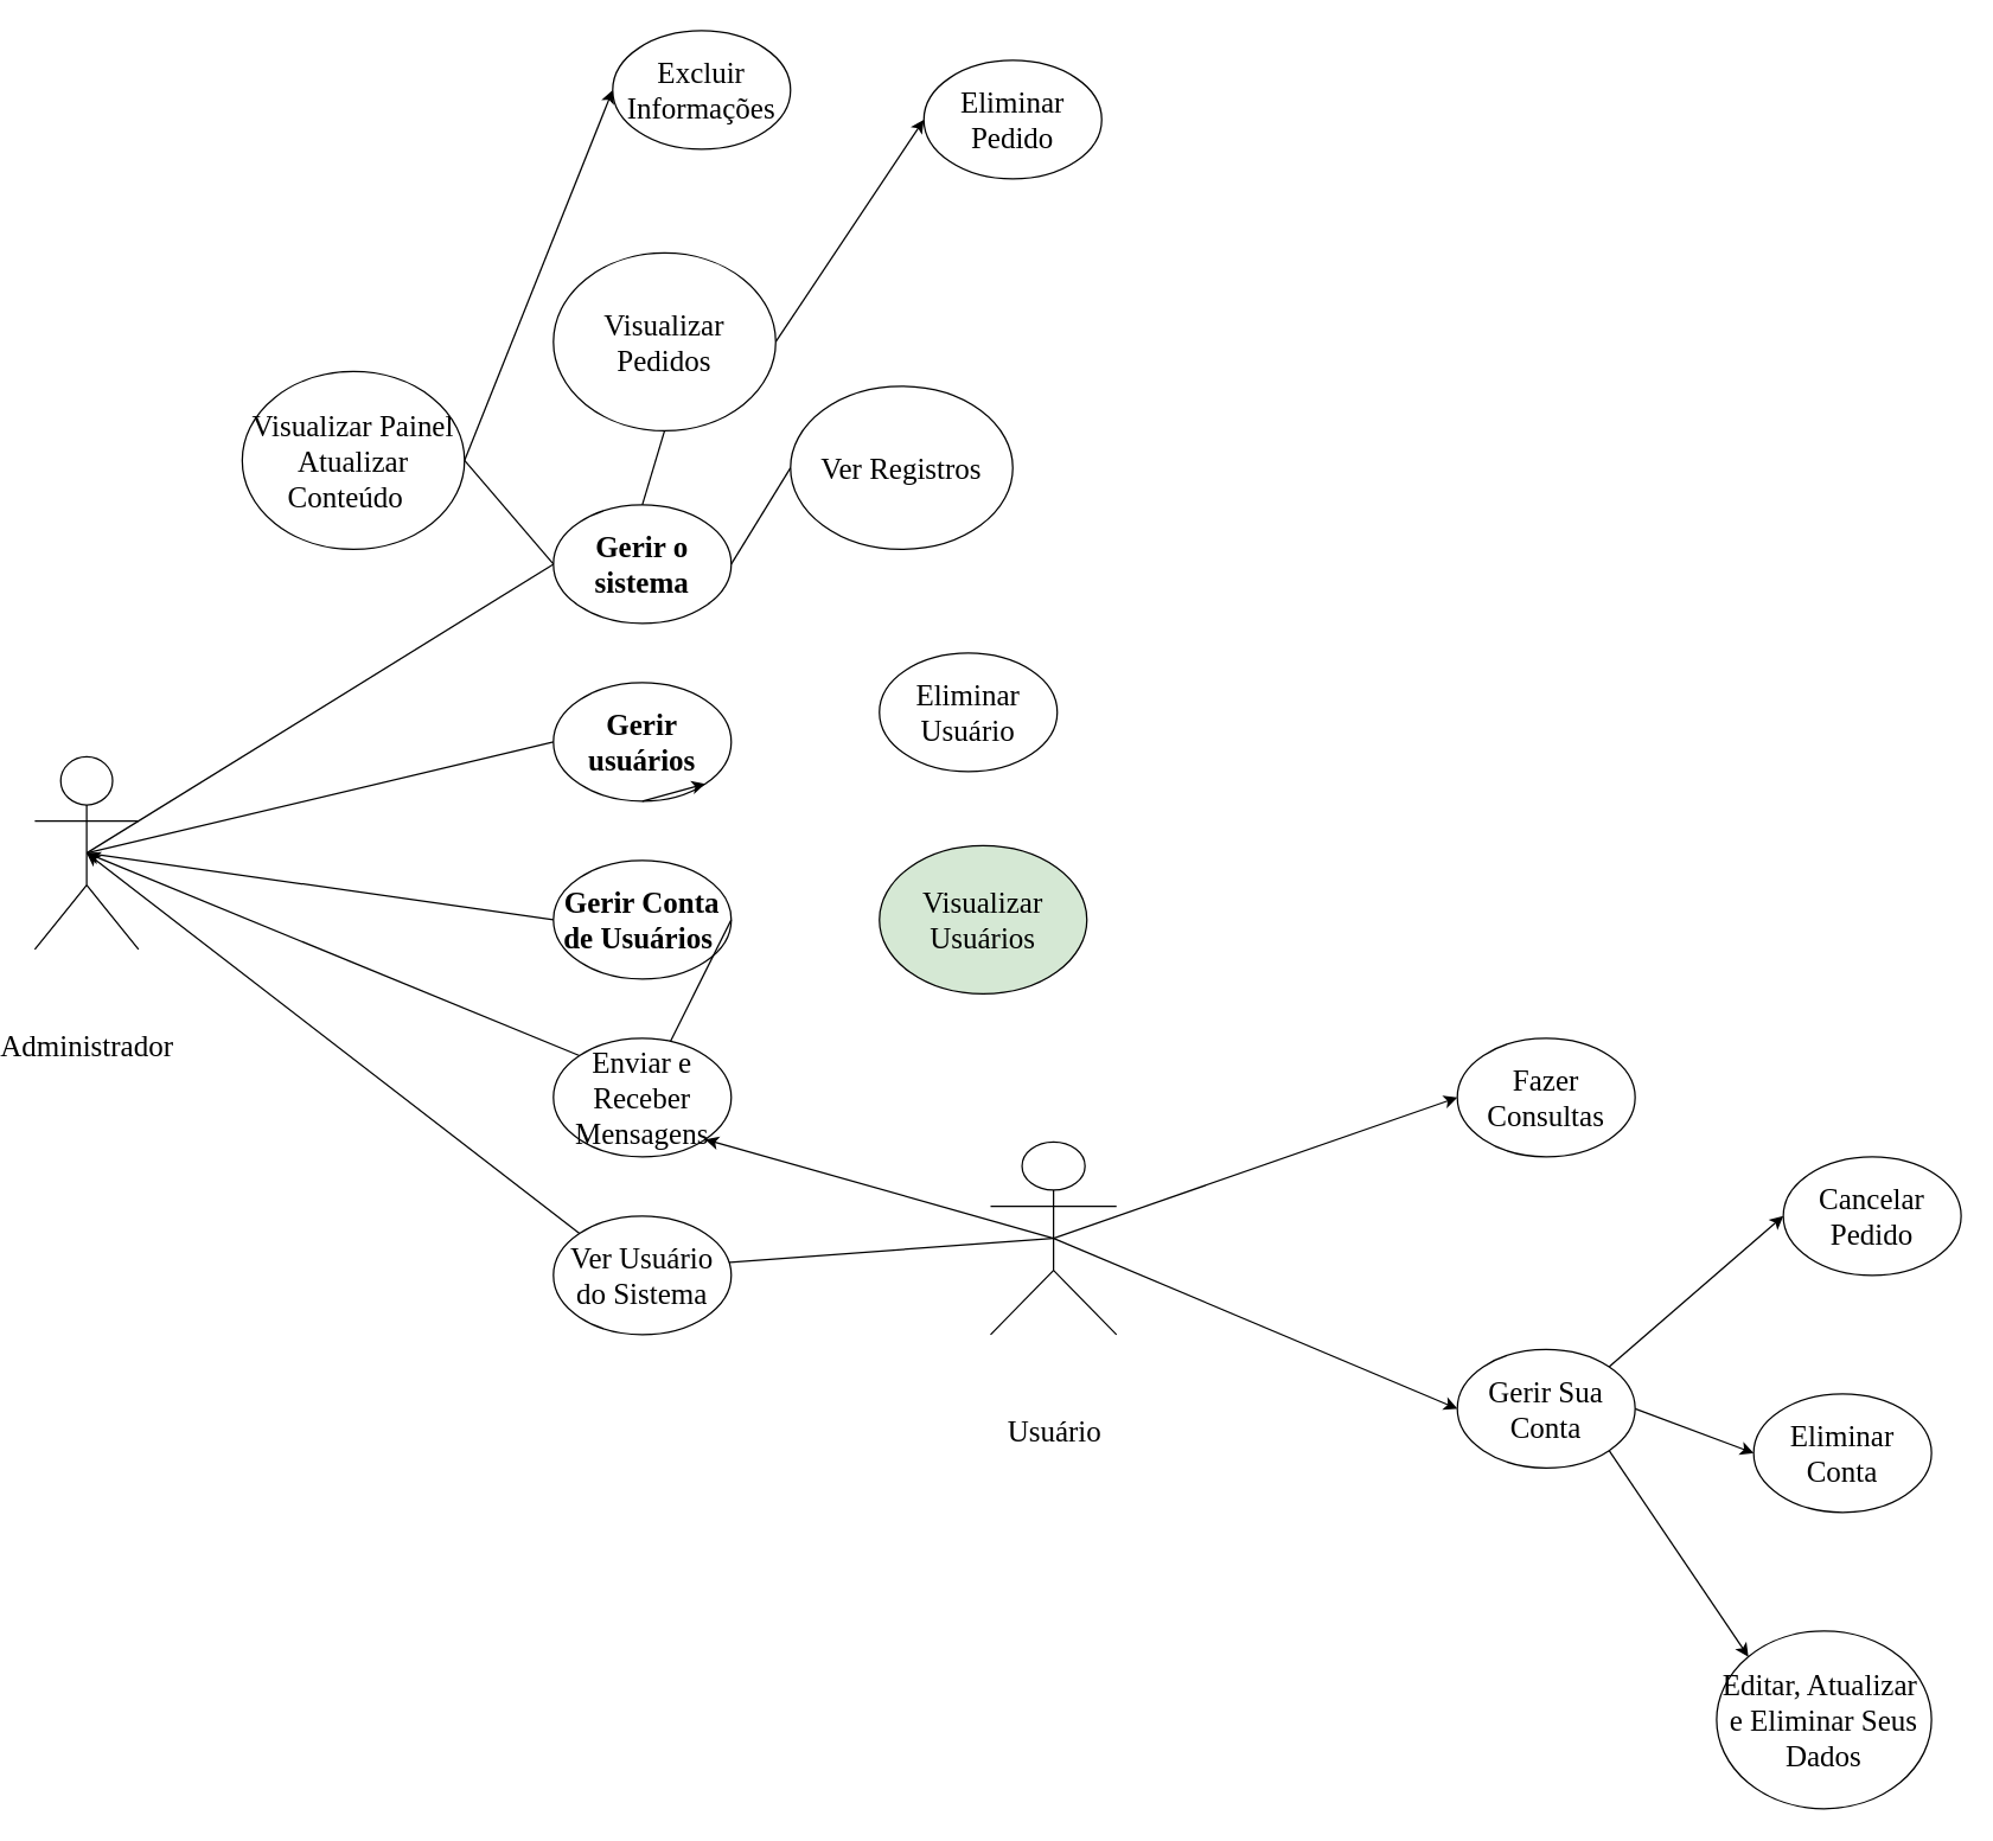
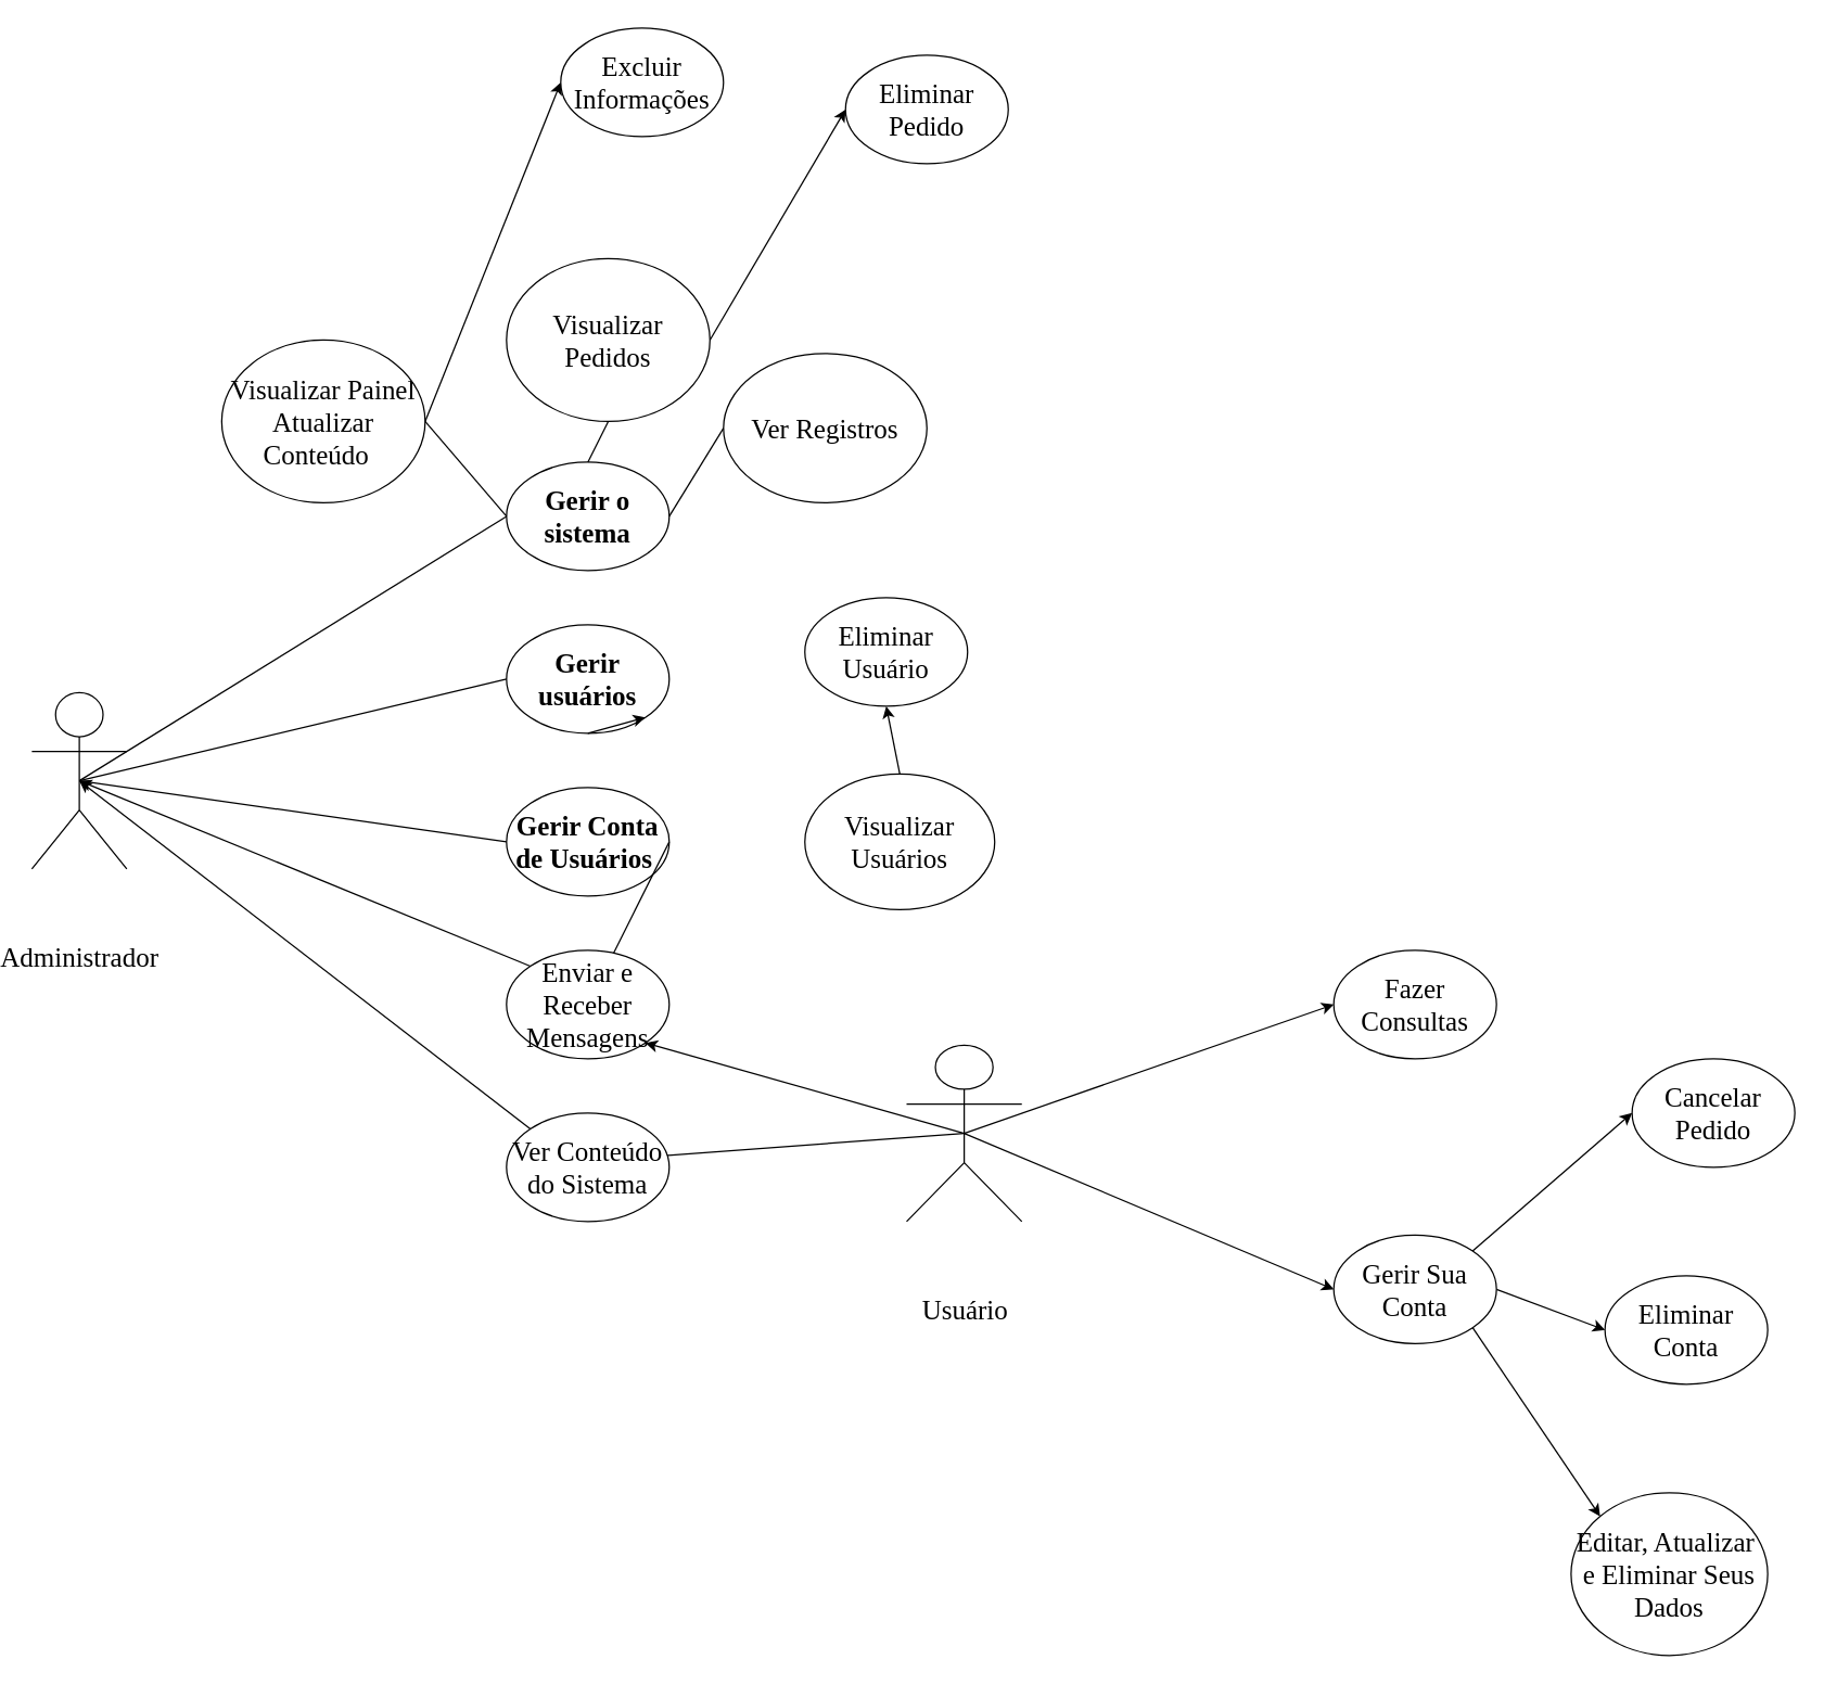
  <mxCell id="0" />
  <mxCell id="1" parent="0" />
  <mxCell id="2" style="edgeStyle=none;rounded=0;orthogonalLoop=1;jettySize=auto;html=1;exitX=0.5;exitY=0.5;exitDx=0;exitDy=0;exitPerimeter=0;fontFamily=Comic Sans MS;fontSize=20;entryX=1;entryY=1;entryDx=0;entryDy=0;" parent="1" source="6" target="8" edge="1"><mxGeometry relative="1" as="geometry"><mxPoint x="-320" y="480" as="targetPoint" /></mxGeometry></mxCell>
  <mxCell id="3" style="edgeStyle=none;rounded=0;orthogonalLoop=1;jettySize=auto;html=1;exitX=0.5;exitY=0.5;exitDx=0;exitDy=0;exitPerimeter=0;fontFamily=Comic Sans MS;fontSize=20;entryX=0;entryY=0.5;entryDx=0;entryDy=0;" parent="1" source="6" target="10" edge="1"><mxGeometry relative="1" as="geometry"><mxPoint x="-320" y="530" as="targetPoint" /></mxGeometry></mxCell>
  <mxCell id="4" style="edgeStyle=none;rounded=0;orthogonalLoop=1;jettySize=auto;html=1;exitX=0.5;exitY=0.5;exitDx=0;exitDy=0;exitPerimeter=0;entryX=0;entryY=0.5;entryDx=0;entryDy=0;fontFamily=Comic Sans MS;fontSize=20;" parent="1" source="6" target="11" edge="1"><mxGeometry relative="1" as="geometry" /></mxCell>
  <mxCell id="5" style="rounded=0;orthogonalLoop=1;jettySize=auto;html=1;exitX=0.5;exitY=0.5;exitDx=0;exitDy=0;exitPerimeter=0;entryX=0;entryY=0.5;entryDx=0;entryDy=0;fontFamily=Comic Sans MS;fontSize=20;" parent="1" source="6" target="13" edge="1"><mxGeometry relative="1" as="geometry" /></mxCell>
  <mxCell id="6" value="&lt;div style=&quot;font-size: 20px;&quot;&gt;Usuário&lt;/div&gt;" style="shape=umlActor;verticalLabelPosition=bottom;verticalAlign=middle;html=1;outlineConnect=0;fontFamily=Comic Sans MS;fontSize=20;" parent="1" vertex="1"><mxGeometry x="665" y="770" width="85" height="130" as="geometry" /></mxCell>
  <mxCell id="7" style="rounded=0;orthogonalLoop=1;jettySize=auto;html=1;exitX=0;exitY=0;exitDx=0;exitDy=0;fontFamily=Comic Sans MS;fontSize=20;entryX=0.5;entryY=0.5;entryDx=0;entryDy=0;entryPerimeter=0;" parent="1" source="8" target="14" edge="1"><mxGeometry relative="1" as="geometry"><mxPoint x="130" y="590" as="targetPoint" /></mxGeometry></mxCell>
  <mxCell id="8" value="Enviar e Receber Mensagens" style="ellipse;whiteSpace=wrap;html=1;strokeColor=#000000;fillColor=#FFFFFF;fontFamily=Comic Sans MS;fontSize=20;" parent="1" vertex="1"><mxGeometry x="370" y="700" width="120" height="80" as="geometry" /></mxCell>
  <mxCell id="9" style="rounded=0;orthogonalLoop=1;jettySize=auto;html=1;exitX=0;exitY=0;exitDx=0;exitDy=0;fontFamily=Comic Sans MS;fontSize=20;entryX=0.5;entryY=0.5;entryDx=0;entryDy=0;entryPerimeter=0;" parent="1" source="10" target="14" edge="1"><mxGeometry relative="1" as="geometry"><mxPoint x="110" y="600" as="targetPoint" /></mxGeometry></mxCell>
- <mxCell id="10" value="Ver Usuário do Sistema" style="ellipse;whiteSpace=wrap;html=1;strokeColor=#000000;fillColor=#FFFFFF;fontFamily=Comic Sans MS;fontSize=20;" parent="1" vertex="1"><mxGeometry x="370" y="820" width="120" height="80" as="geometry" /></mxCell>
+ <mxCell id="10" value="Ver Conteúdo do Sistema" style="ellipse;whiteSpace=wrap;html=1;strokeColor=#000000;fillColor=#FFFFFF;fontFamily=Comic Sans MS;fontSize=20;" parent="1" vertex="1"><mxGeometry x="370" y="820" width="120" height="80" as="geometry" /></mxCell>
  <mxCell id="11" value="Fazer Consultas" style="ellipse;whiteSpace=wrap;html=1;strokeColor=#000000;fillColor=#FFFFFF;fontFamily=Comic Sans MS;fontSize=20;" parent="1" vertex="1"><mxGeometry x="980" y="700" width="120" height="80" as="geometry" /></mxCell>
  <mxCell id="12" style="edgeStyle=none;rounded=0;orthogonalLoop=1;jettySize=auto;html=1;exitX=1;exitY=0.5;exitDx=0;exitDy=0;entryX=0;entryY=0.5;entryDx=0;entryDy=0;fontFamily=Comic Sans MS;fontSize=20;" parent="1" source="13" target="25" edge="1"><mxGeometry relative="1" as="geometry" /></mxCell>
  <mxCell id="13" value="Gerir Sua Conta" style="ellipse;whiteSpace=wrap;html=1;strokeColor=#000000;fillColor=#FFFFFF;fontFamily=Comic Sans MS;fontSize=20;" parent="1" vertex="1"><mxGeometry x="980" y="910" width="120" height="80" as="geometry" /></mxCell>
  <mxCell id="14" value="&lt;div style=&quot;font-size: 20px;&quot;&gt;Administrador&lt;/div&gt;" style="shape=umlActor;verticalLabelPosition=bottom;verticalAlign=middle;html=1;outlineConnect=0;fontFamily=Comic Sans MS;fontSize=20;labelPosition=center;align=center;labelBackgroundColor=none;labelBorderColor=none;" parent="1" vertex="1"><mxGeometry x="20" y="510" width="70" height="130" as="geometry" /></mxCell>
- <mxCell id="16" value="Visualizar Usuários" style="ellipse;whiteSpace=wrap;html=1;strokeColor=#000000;fillColor=#d5e8d4;fontFamily=Comic Sans MS;fontSize=20;" parent="1" vertex="1"><mxGeometry x="590" y="570" width="140" height="100" as="geometry" /></mxCell>
+ <mxCell id="15" style="edgeStyle=none;rounded=0;orthogonalLoop=1;jettySize=auto;html=1;exitX=0.5;exitY=0;exitDx=0;exitDy=0;entryX=0.5;entryY=1;entryDx=0;entryDy=0;fontFamily=Comic Sans MS;fontSize=20;" parent="1" source="16" target="22" edge="1"><mxGeometry relative="1" as="geometry" /></mxCell>
+ <mxCell id="16" value="Visualizar Usuários" style="ellipse;whiteSpace=wrap;html=1;strokeColor=#000000;fillColor=#FFFFFF;fontFamily=Comic Sans MS;fontSize=20;" parent="1" vertex="1"><mxGeometry x="590" y="570" width="140" height="100" as="geometry" /></mxCell>
  <mxCell id="17" value="Ver Registros" style="ellipse;whiteSpace=wrap;html=1;strokeColor=#000000;fillColor=#FFFFFF;fontFamily=Comic Sans MS;fontSize=20;" parent="1" vertex="1"><mxGeometry x="530" y="260" width="150" height="110" as="geometry" /></mxCell>
  <mxCell id="18" style="edgeStyle=none;rounded=0;orthogonalLoop=1;jettySize=auto;html=1;exitX=1;exitY=0.5;exitDx=0;exitDy=0;entryX=0;entryY=0.5;entryDx=0;entryDy=0;fontFamily=Comic Sans MS;fontSize=20;" parent="1" source="19" target="23" edge="1"><mxGeometry relative="1" as="geometry" /></mxCell>
- <mxCell id="19" value="Visualizar Pedidos" style="ellipse;whiteSpace=wrap;html=1;strokeColor=#000000;fillColor=#FFFFFF;fontFamily=Comic Sans MS;fontSize=20;" parent="1" vertex="1"><mxGeometry x="370" y="170" width="150" height="120" as="geometry" /></mxCell>
+ <mxCell id="19" value="Visualizar Pedidos" style="ellipse;whiteSpace=wrap;html=1;strokeColor=#000000;fillColor=#FFFFFF;fontFamily=Comic Sans MS;fontSize=20;" parent="1" vertex="1"><mxGeometry x="370" y="190" width="150" height="120" as="geometry" /></mxCell>
  <mxCell id="20" style="edgeStyle=none;rounded=0;orthogonalLoop=1;jettySize=auto;html=1;exitX=1;exitY=0.5;exitDx=0;exitDy=0;entryX=0;entryY=0.5;entryDx=0;entryDy=0;fontFamily=Comic Sans MS;fontSize=20;" parent="1" source="21" target="24" edge="1"><mxGeometry relative="1" as="geometry" /></mxCell>
  <mxCell id="21" value="Visualizar Painel Atualizar Conteúdo&amp;nbsp;&amp;nbsp;" style="ellipse;whiteSpace=wrap;html=1;strokeColor=#000000;fillColor=#FFFFFF;fontFamily=Comic Sans MS;fontSize=20;" parent="1" vertex="1"><mxGeometry x="160" y="250" width="150" height="120" as="geometry" /></mxCell>
  <mxCell id="22" value="Eliminar Usuário" style="ellipse;whiteSpace=wrap;html=1;strokeColor=#000000;fillColor=#FFFFFF;fontFamily=Comic Sans MS;fontSize=20;" parent="1" vertex="1"><mxGeometry x="590" y="440" width="120" height="80" as="geometry" /></mxCell>
  <mxCell id="23" value="Eliminar&lt;br style=&quot;font-size: 20px;&quot;&gt;Pedido" style="ellipse;whiteSpace=wrap;html=1;strokeColor=#000000;fillColor=#FFFFFF;fontFamily=Comic Sans MS;fontSize=20;" parent="1" vertex="1"><mxGeometry x="620" y="40" width="120" height="80" as="geometry" /></mxCell>
  <mxCell id="24" value="Excluir Informações" style="ellipse;whiteSpace=wrap;html=1;strokeColor=#000000;fillColor=#FFFFFF;fontFamily=Comic Sans MS;fontSize=20;" parent="1" vertex="1"><mxGeometry x="410" y="20" width="120" height="80" as="geometry" /></mxCell>
  <mxCell id="25" value="Eliminar Conta" style="ellipse;whiteSpace=wrap;html=1;strokeColor=#000000;fillColor=#FFFFFF;fontFamily=Comic Sans MS;fontSize=20;" parent="1" vertex="1"><mxGeometry x="1180" y="940" width="120" height="80" as="geometry" /></mxCell>
  <mxCell id="26" value="&lt;div&gt;&lt;b&gt;Gerir o sistema&lt;/b&gt;&lt;/div&gt;" style="ellipse;whiteSpace=wrap;html=1;strokeColor=#000000;fillColor=#FFFFFF;fontFamily=Comic Sans MS;fontSize=20;align=center;" vertex="1" parent="1"><mxGeometry x="370" y="340" width="120" height="80" as="geometry" /></mxCell>
  <mxCell id="27" value="" style="endArrow=none;html=1;rounded=0;fontFamily=Helvetica;align=left;exitX=0.5;exitY=0.5;exitDx=0;exitDy=0;exitPerimeter=0;entryX=0;entryY=0.5;entryDx=0;entryDy=0;" edge="1" parent="1" source="14" target="26"><mxGeometry relative="1" as="geometry"><mxPoint x="130" y="630" as="sourcePoint" /><mxPoint x="320" y="610" as="targetPoint" /></mxGeometry></mxCell>
  <mxCell id="28" value="&lt;div&gt;&lt;b&gt;Gerir Conta de Usuários&amp;nbsp;&lt;/b&gt;&lt;/div&gt;" style="ellipse;whiteSpace=wrap;html=1;strokeColor=#000000;fillColor=#FFFFFF;fontFamily=Comic Sans MS;fontSize=20;align=center;" vertex="1" parent="1"><mxGeometry x="370" y="580" width="120" height="80" as="geometry" /></mxCell>
  <mxCell id="29" value="&lt;div&gt;&lt;b&gt;Gerir usuários&lt;/b&gt;&lt;/div&gt;" style="ellipse;whiteSpace=wrap;html=1;strokeColor=#000000;fillColor=#FFFFFF;fontFamily=Comic Sans MS;fontSize=20;align=center;" vertex="1" parent="1"><mxGeometry x="370" y="460" width="120" height="80" as="geometry" /></mxCell>
  <mxCell id="30" style="edgeStyle=none;rounded=0;orthogonalLoop=1;jettySize=auto;html=1;exitX=0.5;exitY=1;exitDx=0;exitDy=0;entryX=1;entryY=1;entryDx=0;entryDy=0;fontFamily=Helvetica;align=left;" edge="1" parent="1" source="29" target="29"><mxGeometry relative="1" as="geometry" /></mxCell>
  <mxCell id="31" value="" style="endArrow=none;html=1;rounded=0;fontFamily=Helvetica;align=left;exitX=0.5;exitY=0.5;exitDx=0;exitDy=0;exitPerimeter=0;entryX=0;entryY=0.5;entryDx=0;entryDy=0;" edge="1" parent="1" source="14" target="29"><mxGeometry relative="1" as="geometry"><mxPoint x="180" y="580" as="sourcePoint" /><mxPoint x="340" y="580" as="targetPoint" /></mxGeometry></mxCell>
  <mxCell id="32" value="" style="endArrow=none;html=1;rounded=0;fontFamily=Helvetica;align=left;exitX=0.5;exitY=0.5;exitDx=0;exitDy=0;exitPerimeter=0;entryX=0;entryY=0.5;entryDx=0;entryDy=0;" edge="1" parent="1" source="14" target="28"><mxGeometry relative="1" as="geometry"><mxPoint x="180" y="660" as="sourcePoint" /><mxPoint x="340" y="660" as="targetPoint" /></mxGeometry></mxCell>
  <mxCell id="33" value="" style="endArrow=none;html=1;rounded=0;fontFamily=Helvetica;align=left;exitX=1;exitY=0.5;exitDx=0;exitDy=0;" edge="1" parent="1" source="28" target="8"><mxGeometry relative="1" as="geometry"><mxPoint x="500" y="700" as="sourcePoint" /><mxPoint x="660" y="700" as="targetPoint" /></mxGeometry></mxCell>
  <mxCell id="34" value="" style="endArrow=none;html=1;rounded=0;fontFamily=Helvetica;align=left;entryX=0.5;entryY=0;entryDx=0;entryDy=0;exitX=0.5;exitY=1;exitDx=0;exitDy=0;" edge="1" parent="1" source="19" target="26"><mxGeometry relative="1" as="geometry"><mxPoint x="380" y="300" as="sourcePoint" /><mxPoint x="500" y="320" as="targetPoint" /></mxGeometry></mxCell>
  <mxCell id="35" value="" style="endArrow=none;html=1;rounded=0;fontFamily=Helvetica;align=left;exitX=0;exitY=0.5;exitDx=0;exitDy=0;entryX=1;entryY=0.5;entryDx=0;entryDy=0;" edge="1" parent="1" source="17" target="26"><mxGeometry relative="1" as="geometry"><mxPoint x="540" y="500" as="sourcePoint" /><mxPoint x="700" y="500" as="targetPoint" /></mxGeometry></mxCell>
  <mxCell id="36" value="" style="endArrow=none;html=1;rounded=0;fontFamily=Helvetica;align=left;exitX=1;exitY=0.5;exitDx=0;exitDy=0;entryX=0;entryY=0.5;entryDx=0;entryDy=0;" edge="1" parent="1" source="21" target="26"><mxGeometry relative="1" as="geometry"><mxPoint x="120" y="440" as="sourcePoint" /><mxPoint x="280" y="440" as="targetPoint" /></mxGeometry></mxCell>
  <mxCell id="37" style="edgeStyle=none;rounded=0;orthogonalLoop=1;jettySize=auto;html=1;exitX=1;exitY=0;exitDx=0;exitDy=0;entryX=0;entryY=0.5;entryDx=0;entryDy=0;fontFamily=Comic Sans MS;fontSize=20;" edge="1" parent="1" target="38" source="13"><mxGeometry relative="1" as="geometry"><mxPoint x="1110" y="990" as="sourcePoint" /></mxGeometry></mxCell>
  <mxCell id="38" value="Cancelar Pedido" style="ellipse;whiteSpace=wrap;html=1;strokeColor=#000000;fillColor=#FFFFFF;fontFamily=Comic Sans MS;fontSize=20;" vertex="1" parent="1"><mxGeometry x="1200" y="780" width="120" height="80" as="geometry" /></mxCell>
  <mxCell id="39" style="edgeStyle=none;rounded=0;orthogonalLoop=1;jettySize=auto;html=1;exitX=1;exitY=1;exitDx=0;exitDy=0;entryX=0;entryY=0;entryDx=0;entryDy=0;fontFamily=Comic Sans MS;fontSize=20;" edge="1" parent="1" target="40" source="13"><mxGeometry relative="1" as="geometry"><mxPoint x="925" y="1110" as="sourcePoint" /></mxGeometry></mxCell>
  <mxCell id="40" value="Editar, Atualizar&amp;nbsp; e Eliminar Seus Dados" style="ellipse;whiteSpace=wrap;html=1;strokeColor=#000000;fillColor=#FFFFFF;fontFamily=Comic Sans MS;fontSize=20;" vertex="1" parent="1"><mxGeometry x="1155" y="1100" width="145" height="120" as="geometry" /></mxCell>
